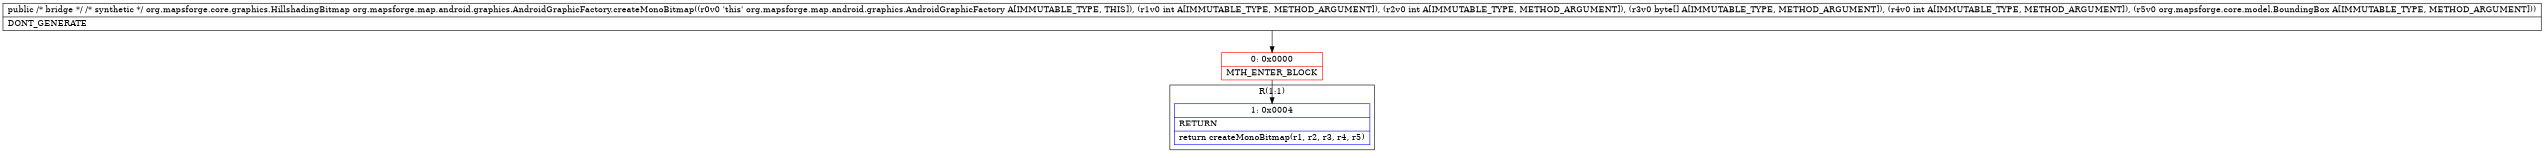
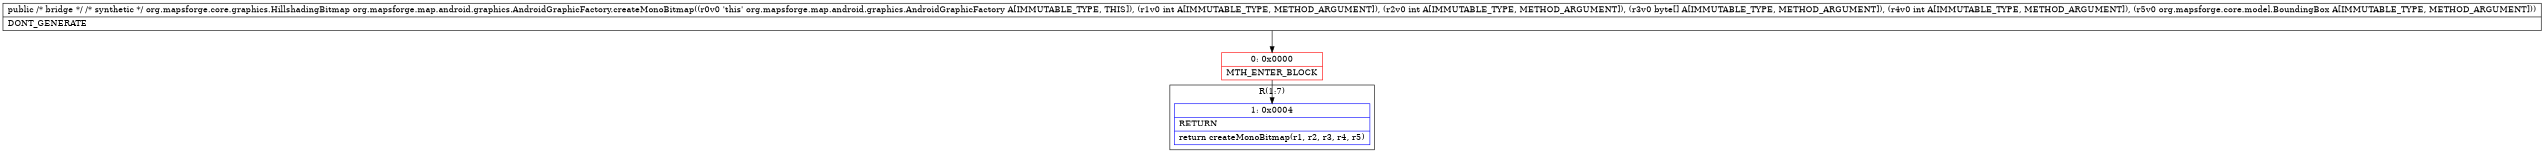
  digraph {
    node [shape=record]
    n1 [color=blue label="{1\:\ 0x0004|RETURN\l|return createMonoBitmap(r1, r2, r3, r4, r5)\l}"]
    n2 [color=red label="{0\:\ 0x0000|MTH_ENTER_BLOCK\l}"]
    n3 [label="{public \/* bridge *\/ \/* synthetic *\/ org.mapsforge.core.graphics.HillshadingBitmap org.mapsforge.map.android.graphics.AndroidGraphicFactory.createMonoBitmap((r0v0 'this' org.mapsforge.map.android.graphics.AndroidGraphicFactory A[IMMUTABLE_TYPE, THIS]), (r1v0 int A[IMMUTABLE_TYPE, METHOD_ARGUMENT]), (r2v0 int A[IMMUTABLE_TYPE, METHOD_ARGUMENT]), (r3v0 byte[] A[IMMUTABLE_TYPE, METHOD_ARGUMENT]), (r4v0 int A[IMMUTABLE_TYPE, METHOD_ARGUMENT]), (r5v0 org.mapsforge.core.model.BoundingBox A[IMMUTABLE_TYPE, METHOD_ARGUMENT]))  | DONT_GENERATE\l}"]
    subgraph cluster_1 {
-     label="R(1:1)"
+     label="R(1:7)"
      n1
    }
    n2 -> n1
    n3 -> n2
  }
